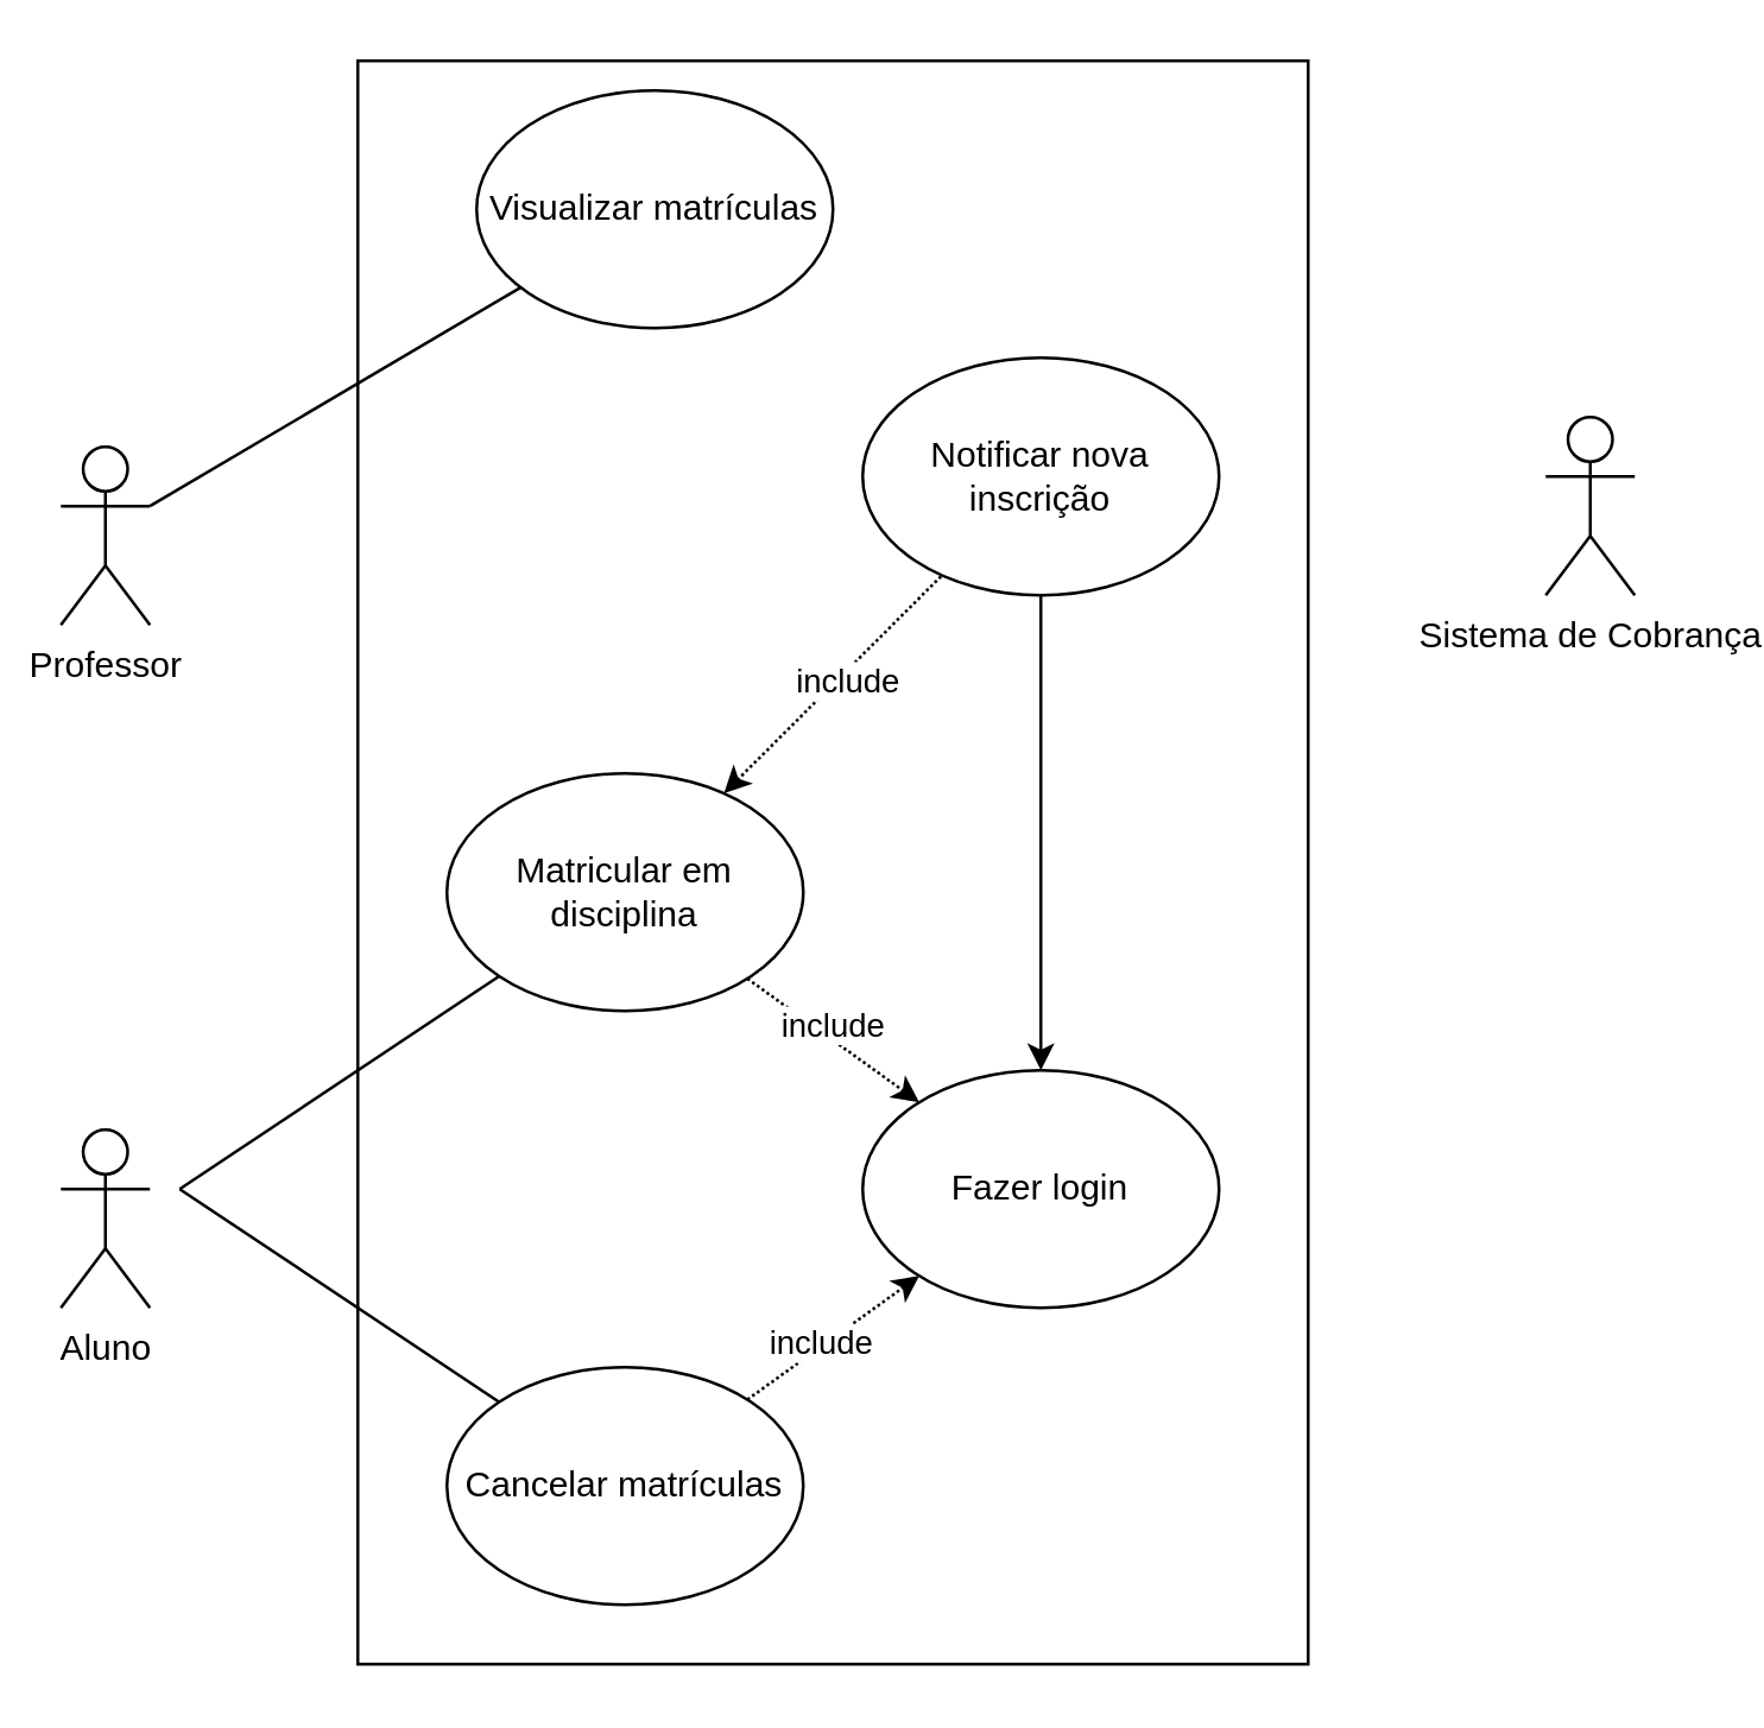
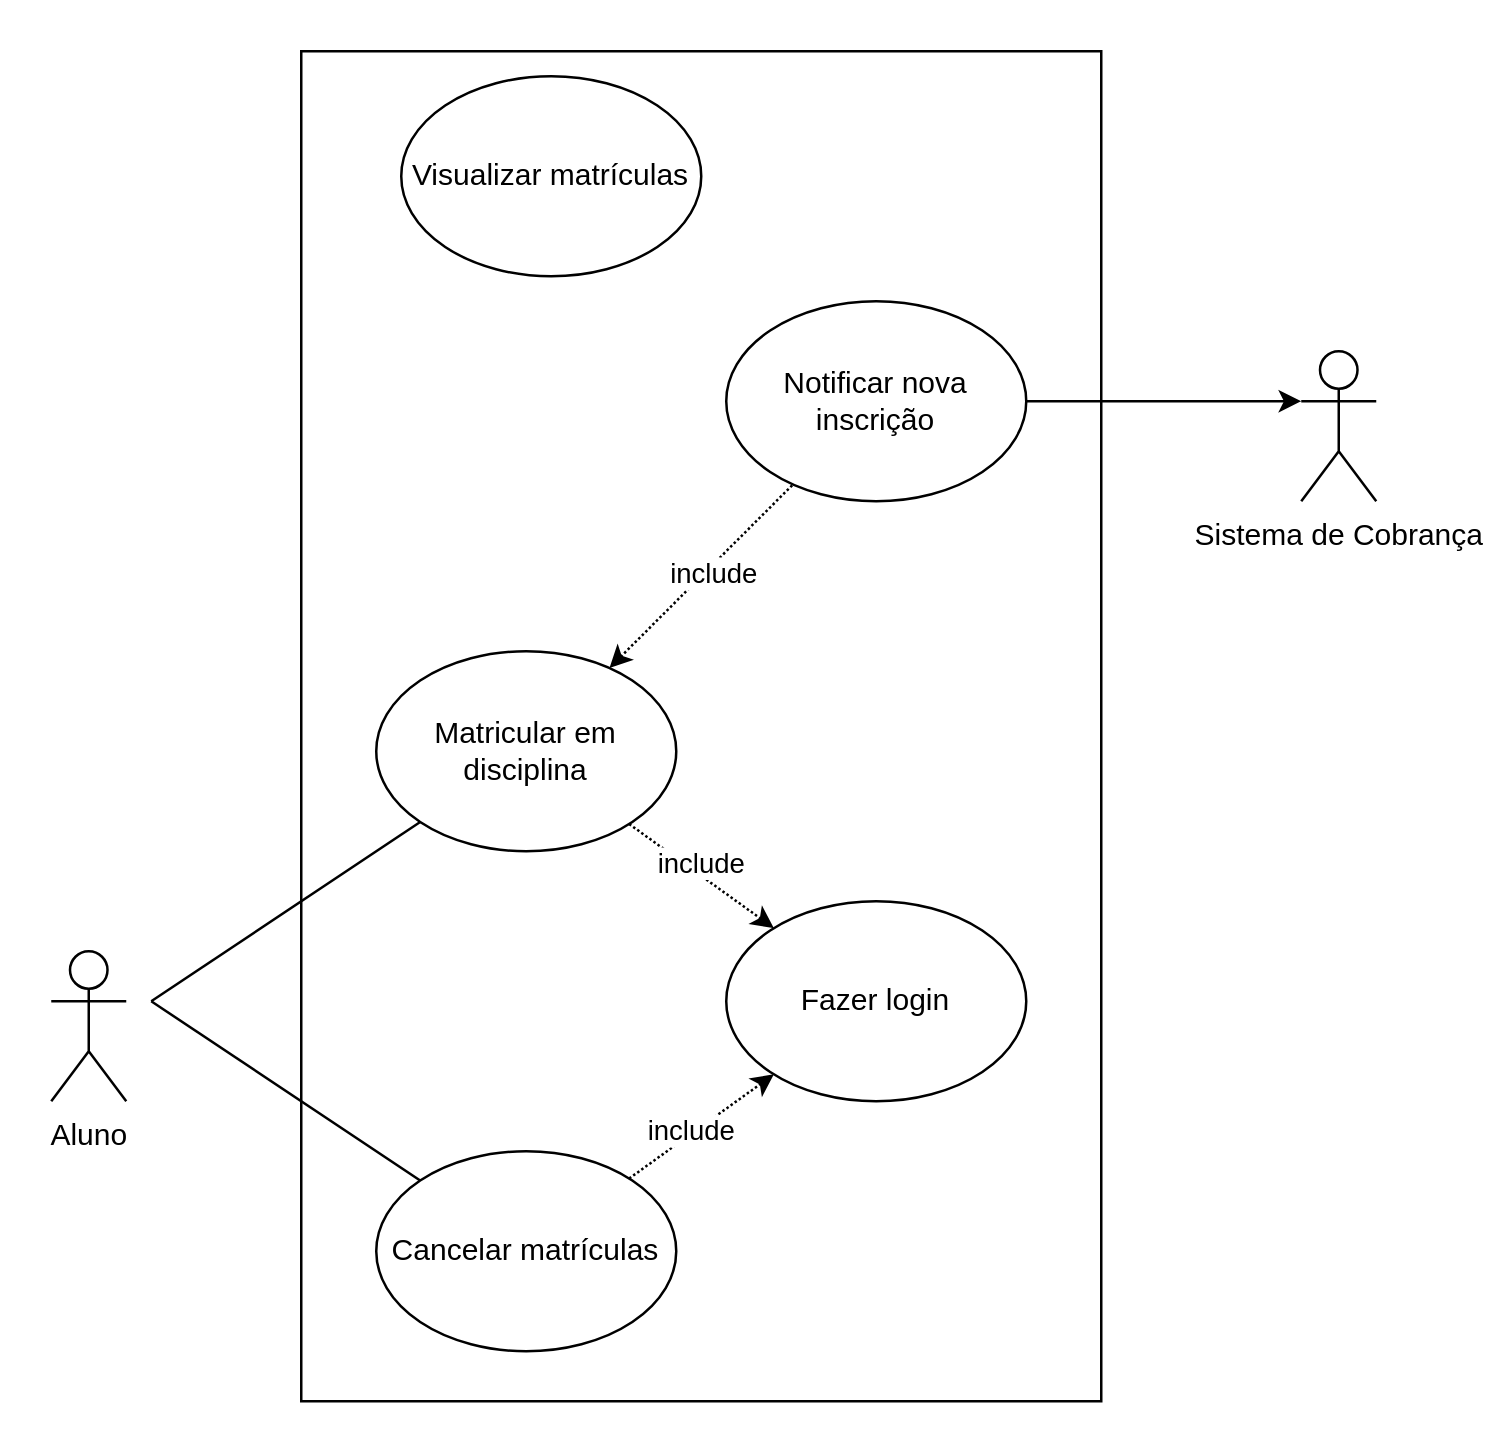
  <mxCell id="0" />
  <mxCell id="1" parent="0" />
  <mxCell id="2" value="" style="rounded=0;whiteSpace=wrap;html=1;movable=1;resizable=1;rotatable=1;deletable=1;editable=1;locked=0;connectable=1;fontFamily=Helvetica;" parent="1" vertex="1"><mxGeometry x="120" y="20" width="320" height="540" as="geometry" /></mxCell>
  <mxCell id="3" style="rounded=0;orthogonalLoop=1;jettySize=auto;html=1;dashed=1;dashPattern=1 1;startArrow=classic;startFill=1;endArrow=none;endFill=0;fontFamily=Helvetica;" parent="1" source="7" target="16" edge="1"><mxGeometry relative="1" as="geometry" /></mxCell>
  <mxCell id="4" value="include" style="edgeLabel;html=1;align=center;verticalAlign=middle;resizable=0;points=[];fontFamily=Helvetica;" parent="3" vertex="1" connectable="0"><mxGeometry x="0.282" y="-5" relative="1" as="geometry"><mxPoint x="-10" y="6" as="offset" /></mxGeometry></mxCell>
  <mxCell id="5" style="rounded=0;orthogonalLoop=1;jettySize=auto;html=1;dashed=1;dashPattern=1 1;fontFamily=Helvetica;" parent="1" source="7" target="17" edge="1"><mxGeometry relative="1" as="geometry" /></mxCell>
  <mxCell id="6" value="include" style="edgeLabel;html=1;align=center;verticalAlign=middle;resizable=0;points=[];fontFamily=Helvetica;" parent="5" vertex="1" connectable="0"><mxGeometry x="0.069" y="1" relative="1" as="geometry"><mxPoint x="-3" y="-6" as="offset" /></mxGeometry></mxCell>
  <mxCell id="7" value="Matricular em disciplina" style="ellipse;whiteSpace=wrap;html=1;fontFamily=Helvetica;" parent="1" vertex="1"><mxGeometry x="150" y="260" width="120" height="80" as="geometry" /></mxCell>
  <mxCell id="8" value="Aluno" style="shape=umlActor;verticalLabelPosition=bottom;verticalAlign=top;html=1;outlineConnect=0;" parent="1" vertex="1"><mxGeometry x="20" y="380" width="30" height="60" as="geometry" /></mxCell>
  <mxCell id="9" value="" style="endArrow=none;html=1;rounded=0;fontFamily=Helvetica;" parent="1" target="7" edge="1"><mxGeometry width="50" height="50" relative="1" as="geometry"><mxPoint x="60" y="400" as="sourcePoint" /><mxPoint x="110" y="350" as="targetPoint" /></mxGeometry></mxCell>
  <mxCell id="10" style="rounded=0;orthogonalLoop=1;jettySize=auto;html=1;endArrow=none;endFill=0;fontFamily=Helvetica;" parent="1" source="13" edge="1"><mxGeometry relative="1" as="geometry"><mxPoint x="60" y="400" as="targetPoint" /></mxGeometry></mxCell>
  <mxCell id="11" style="rounded=0;orthogonalLoop=1;jettySize=auto;html=1;dashed=1;dashPattern=1 1;fontFamily=Helvetica;" parent="1" source="13" target="17" edge="1"><mxGeometry relative="1" as="geometry" /></mxCell>
  <mxCell id="12" value="include" style="edgeLabel;html=1;align=center;verticalAlign=middle;resizable=0;points=[];fontFamily=Helvetica;" parent="11" vertex="1" connectable="0"><mxGeometry x="-0.12" y="1" relative="1" as="geometry"><mxPoint as="offset" /></mxGeometry></mxCell>
  <mxCell id="13" value="Cancelar matrículas" style="ellipse;whiteSpace=wrap;html=1;fontFamily=Helvetica;" parent="1" vertex="1"><mxGeometry x="150" y="460" width="120" height="80" as="geometry" /></mxCell>
  <mxCell id="14" value="Sistema de Cobrança" style="shape=umlActor;verticalLabelPosition=bottom;verticalAlign=top;html=1;outlineConnect=0;fontFamily=Helvetica;" parent="1" vertex="1"><mxGeometry x="520" y="140" width="30" height="60" as="geometry" /></mxCell>
- <mxCell id="15" style="rounded=0;orthogonalLoop=1;jettySize=auto;html=1;fontFamily=Helvetica;" parent="1" source="16" target="17" edge="1"><mxGeometry relative="1" as="geometry" /></mxCell>
+ <mxCell id="15" style="rounded=0;orthogonalLoop=1;jettySize=auto;html=1;entryX=0;entryY=0.333;entryDx=0;entryDy=0;entryPerimeter=0;fontFamily=Helvetica;" parent="1" source="16" target="14" edge="1"><mxGeometry relative="1" as="geometry" /></mxCell>
  <mxCell id="16" value="Notificar nova inscrição" style="ellipse;whiteSpace=wrap;html=1;fontFamily=Helvetica;" parent="1" vertex="1"><mxGeometry x="290" y="120" width="120" height="80" as="geometry" /></mxCell>
  <mxCell id="17" value="Fazer login" style="ellipse;whiteSpace=wrap;html=1;fontFamily=Helvetica;" parent="1" vertex="1"><mxGeometry x="290" y="360" width="120" height="80" as="geometry" /></mxCell>
- <mxCell id="18" value="Professor" style="shape=umlActor;verticalLabelPosition=bottom;verticalAlign=top;html=1;outlineConnect=0;" parent="1" vertex="1"><mxGeometry x="20" y="150" width="30" height="60" as="geometry" /></mxCell>
- <mxCell id="19" style="rounded=0;orthogonalLoop=1;jettySize=auto;html=1;entryX=1;entryY=0.333;entryDx=0;entryDy=0;entryPerimeter=0;endArrow=none;endFill=0;fontFamily=Helvetica;" parent="1" source="20" target="18" edge="1"><mxGeometry relative="1" as="geometry" /></mxCell>
  <mxCell id="20" value="Visualizar matrículas" style="ellipse;whiteSpace=wrap;html=1;fontFamily=Helvetica;" parent="1" vertex="1"><mxGeometry x="160" y="30" width="120" height="80" as="geometry" /></mxCell>
  <mxCell id="21" style="edgeStyle=orthogonalEdgeStyle;rounded=0;orthogonalLoop=1;jettySize=auto;html=1;exitX=0.5;exitY=1;exitDx=0;exitDy=0;fontFamily=Helvetica;" edge="1" parent="1" source="2" target="2"><mxGeometry relative="1" as="geometry" /></mxCell>
